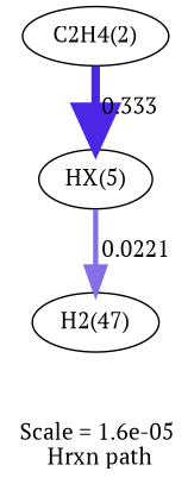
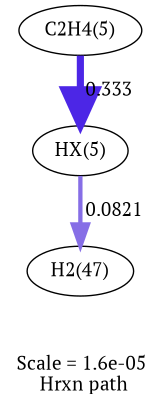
  digraph {
    fontname="PT Serif"
    label="Scale = 1.6e-05\l Hrxn path"
    node [fontname="PT Serif"]
    edge [fontname="PT Serif"]
-   n1 [label="C2H4(2)"]
+   n1 [label="C2H4(5)"]
    n2 [label="HX(5)"]
    n3 [label="H2(47)"]
    n1 -> n2 [arrowsize=2.59 color="0.7, 0.833, 0.9" label=" 0.333" style="setlinewidth(5.17)"]
-   n2 -> n3 [arrowsize=1.56 color="0.7, 0.522, 0.9" label=" 0.0221" style="setlinewidth(3.12)"]
+   n2 -> n3 [arrowsize=1.56 color="0.7, 0.522, 0.9" label=" 0.0821" style="setlinewidth(3.12)"]
  }
